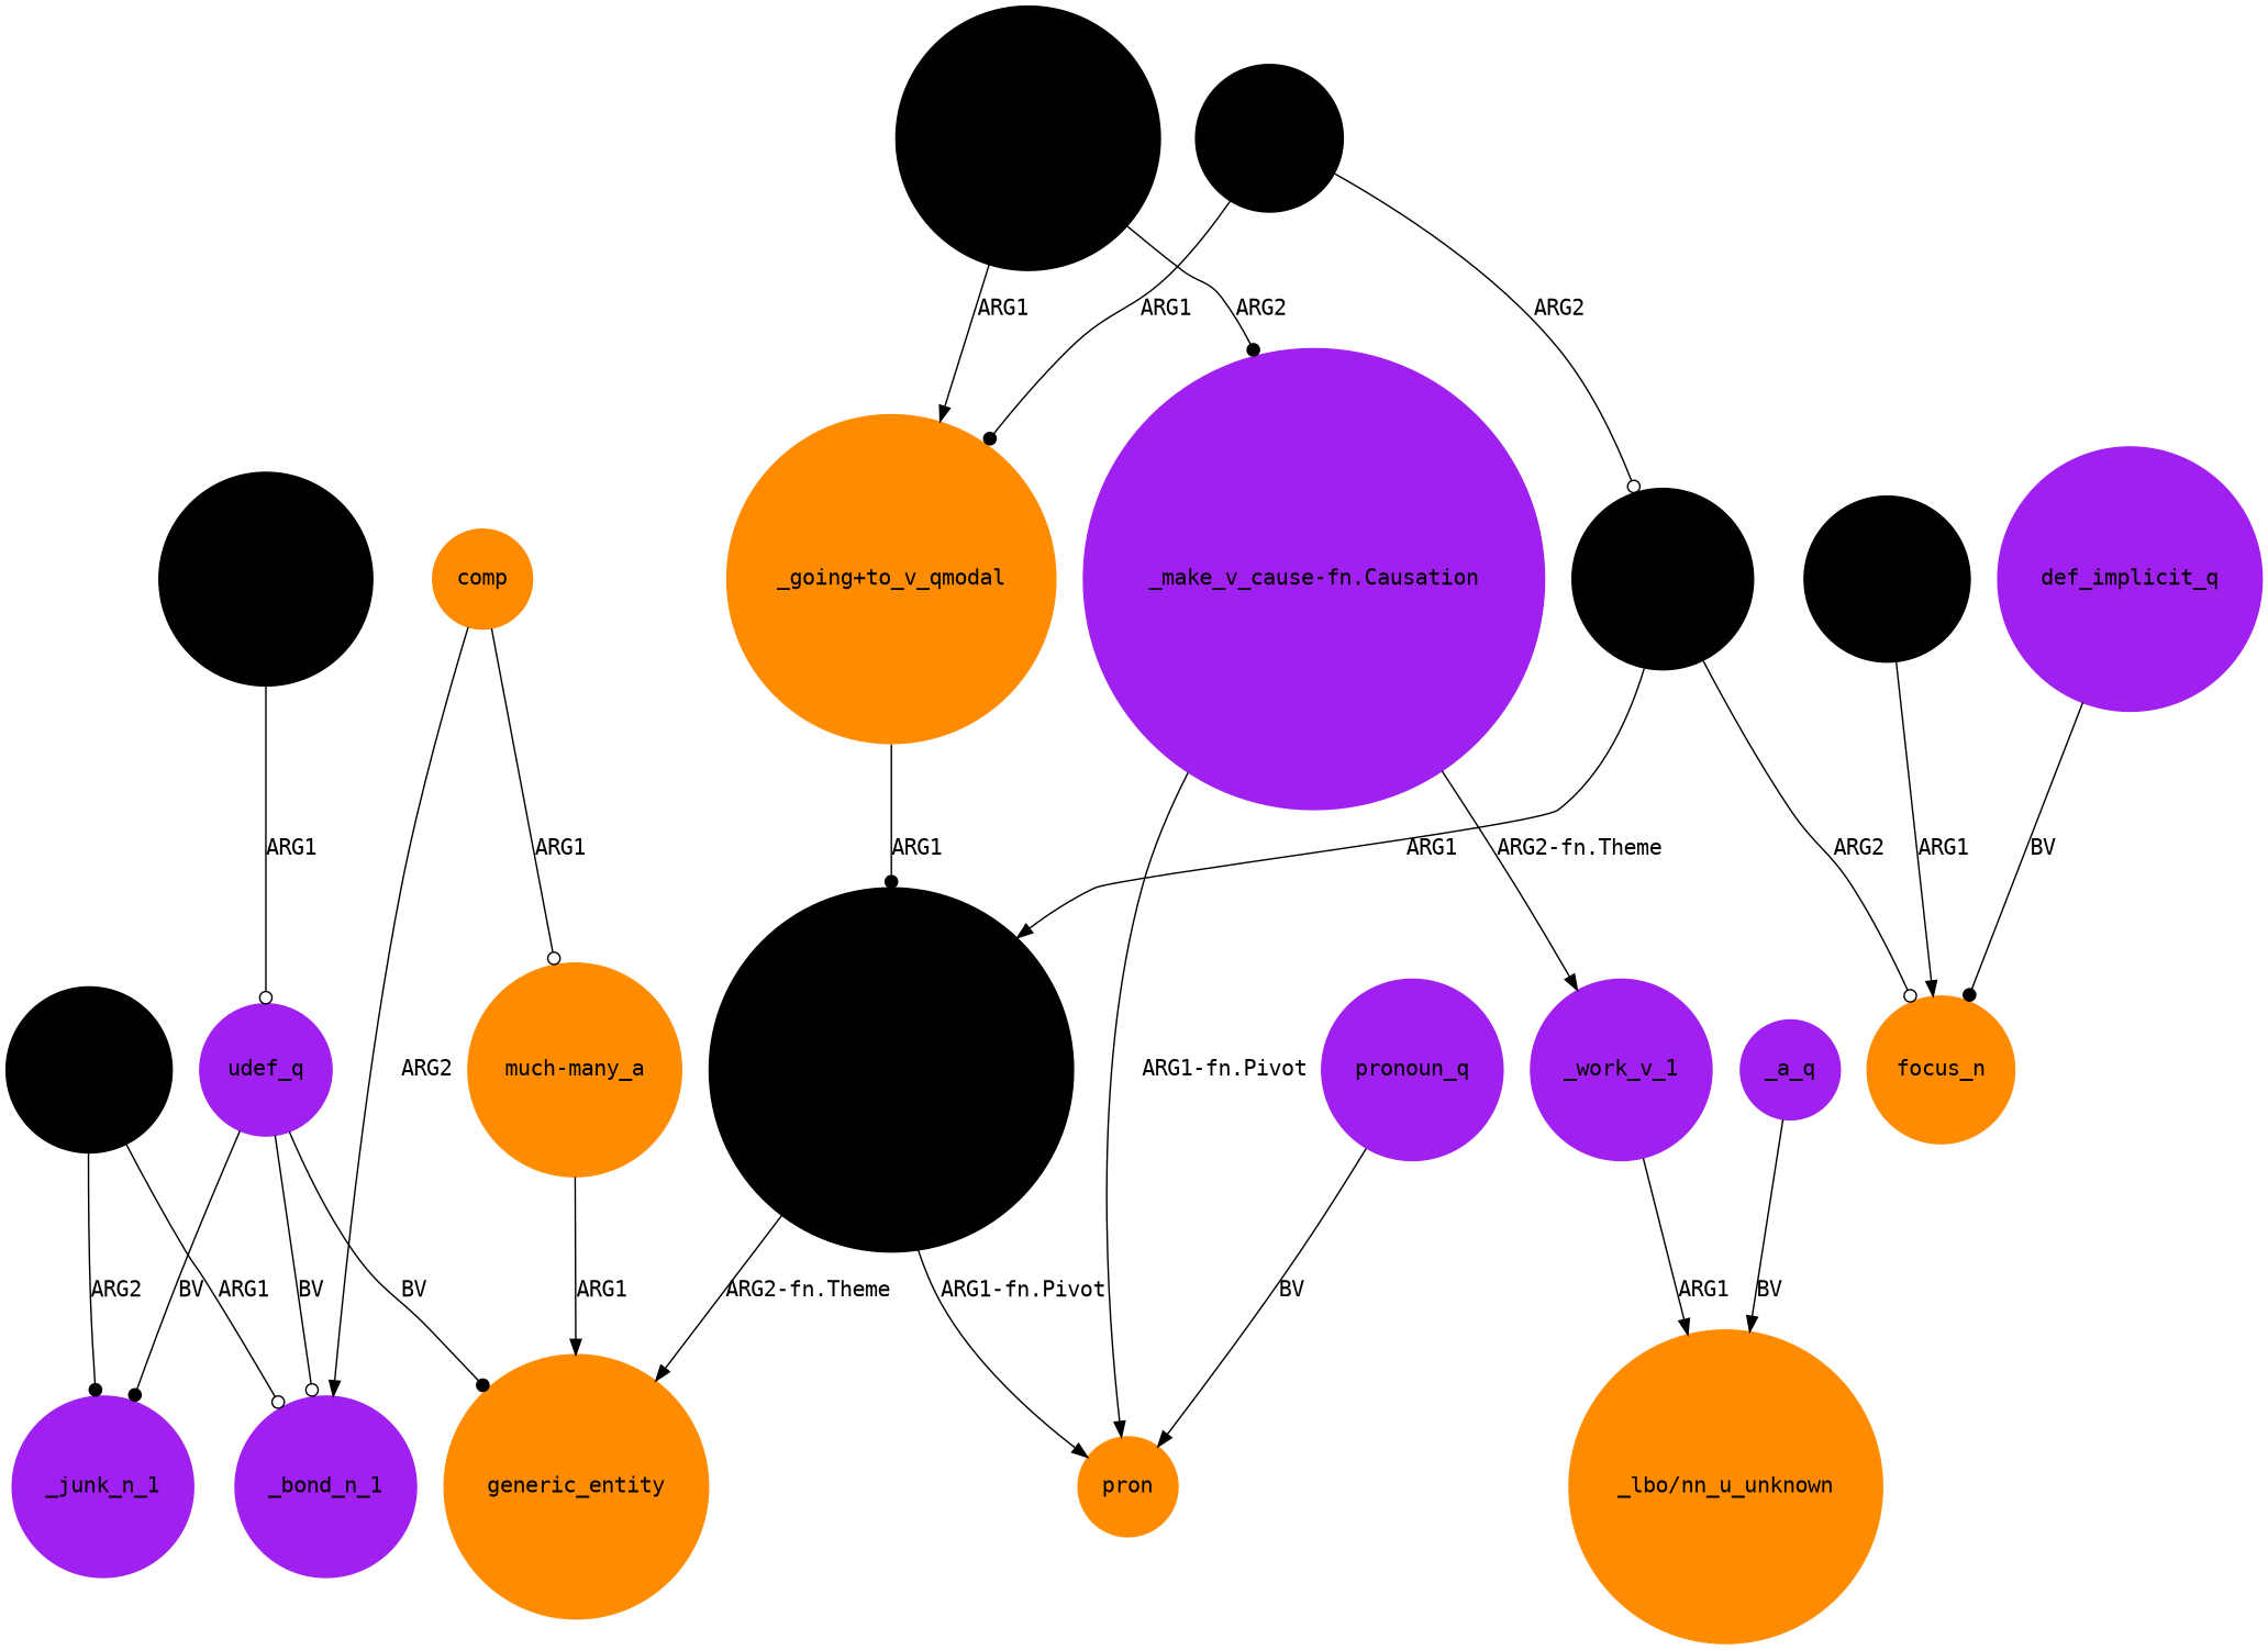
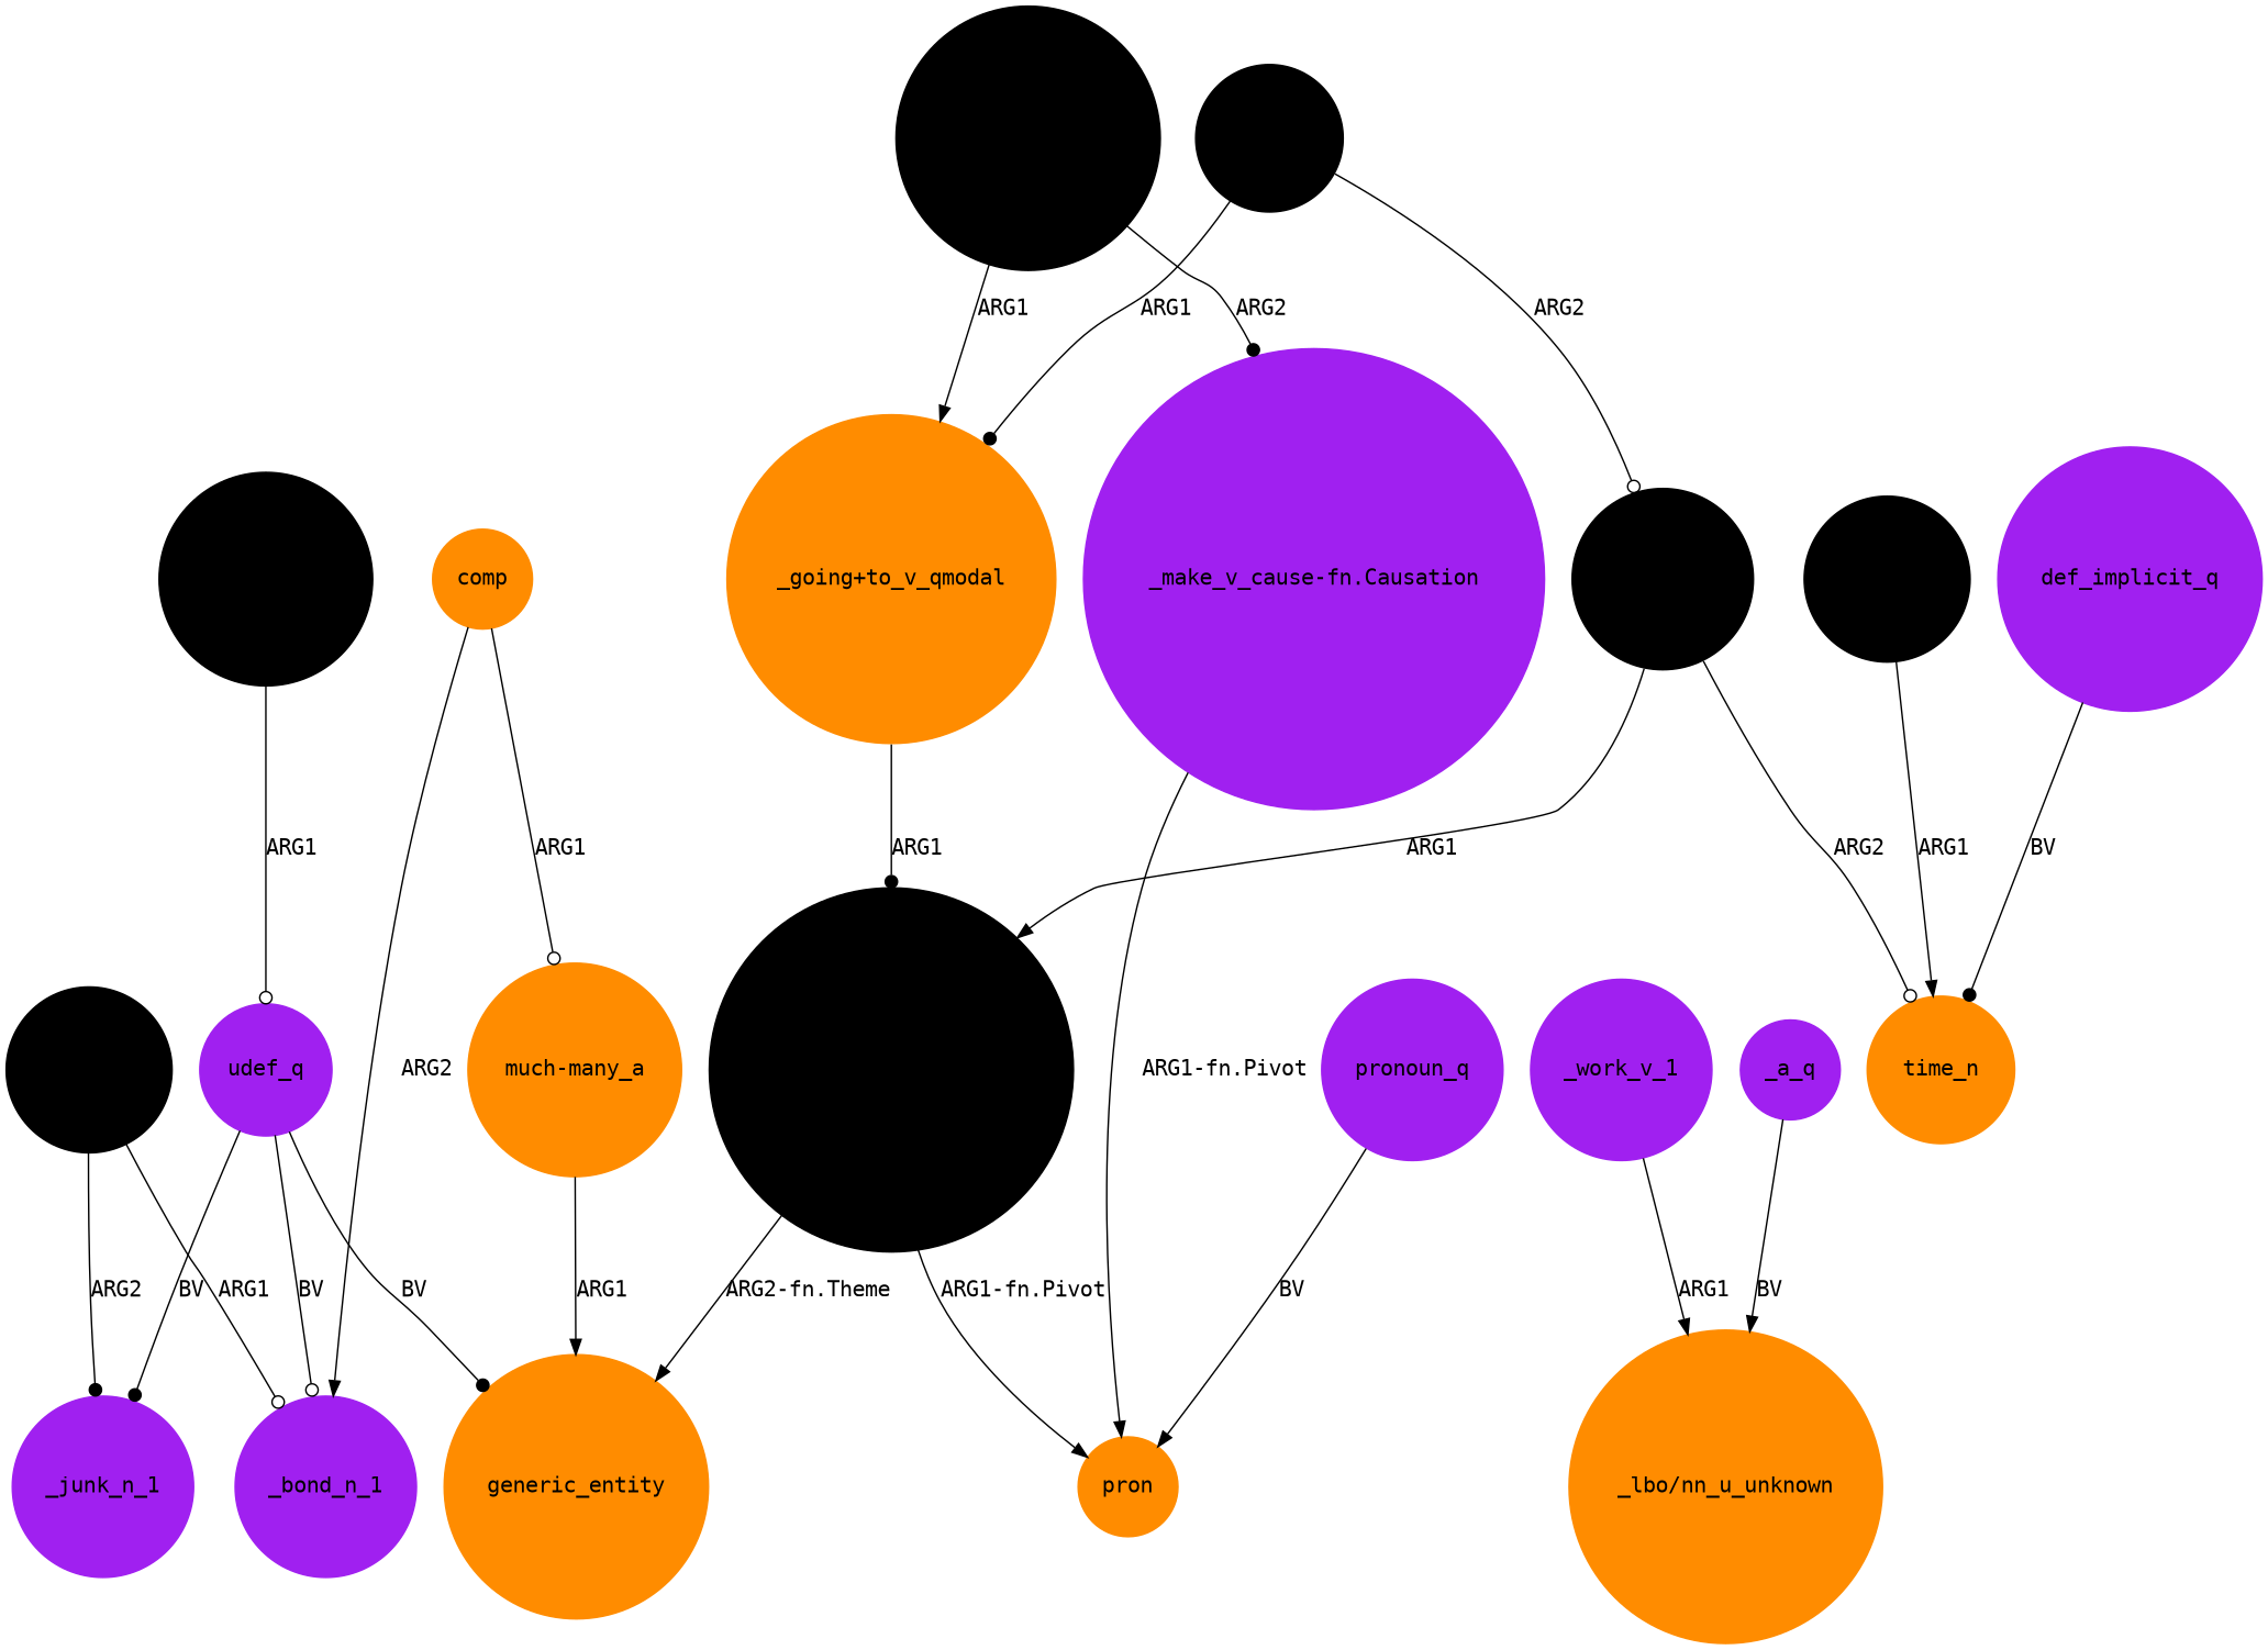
  digraph {
    fontname="DejaVu Sans Mono"
    node [color=purple fontname="DejaVu Sans Mono" shape=circle style=filled]
    edge [arrowhead=normal fontname="DejaVu Sans Mono"]
    focus_d [color=black]
    loc_nonsp [color=black]
    "_going+to_v_qmodal" [color=darkorange]
    "_need_v_1-fn.Needing" [color=black]
-   time_n [color=darkorange label=focus_n]
+   time_n [color=darkorange]
    generic_entity [color=darkorange]
    pron [color=darkorange]
    _just_x_deg [color=black]
    udef_q
    _bond_n_1
    _junk_n_1
    "_lbo/nn_u_unknown" [color=darkorange]
    _work_v_1
    "_in+order+to_x" [color=black]
    "_make_v_cause-fn.Causation"
    "much-many_a" [color=darkorange]
    compound [color=black]
    _a_q
    pronoun_q
    comp [color=darkorange]
    _now_a_1 [color=black]
    def_implicit_q
    focus_d -> loc_nonsp [arrowhead=odot label=ARG2]
    focus_d -> "_going+to_v_qmodal" [arrowhead=dot label=ARG1]
    loc_nonsp -> "_need_v_1-fn.Needing" [label=ARG1]
    loc_nonsp -> time_n [arrowhead=odot label=ARG2]
    "_going+to_v_qmodal" -> "_need_v_1-fn.Needing" [arrowhead=dot label=ARG1]
    "_need_v_1-fn.Needing" -> generic_entity [label="ARG2-fn.Theme"]
    "_need_v_1-fn.Needing" -> pron [label="ARG1-fn.Pivot"]
    _just_x_deg -> udef_q [arrowhead=odot label=ARG1]
    udef_q -> generic_entity [arrowhead=dot label=BV]
    udef_q -> _bond_n_1 [arrowhead=odot label=BV]
    udef_q -> _junk_n_1 [arrowhead=dot label=BV]
    _work_v_1 -> "_lbo/nn_u_unknown" [label=ARG1]
    "_in+order+to_x" -> "_going+to_v_qmodal" [label=ARG1]
    "_in+order+to_x" -> "_make_v_cause-fn.Causation" [arrowhead=dot label=ARG2]
    "_make_v_cause-fn.Causation" -> pron [label="ARG1-fn.Pivot"]
-   "_make_v_cause-fn.Causation" -> _work_v_1 [label="ARG2-fn.Theme"]
    "much-many_a" -> generic_entity [label=ARG1]
    compound -> _bond_n_1 [arrowhead=odot label=ARG1]
    compound -> _junk_n_1 [arrowhead=dot label=ARG2]
    _a_q -> "_lbo/nn_u_unknown" [label=BV]
    pronoun_q -> pron [label=BV]
    comp -> _bond_n_1 [label=ARG2]
    comp -> "much-many_a" [arrowhead=odot label=ARG1]
    _now_a_1 -> time_n [label=ARG1]
    def_implicit_q -> time_n [arrowhead=dot label=BV]
  }
